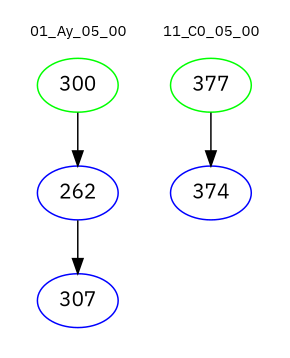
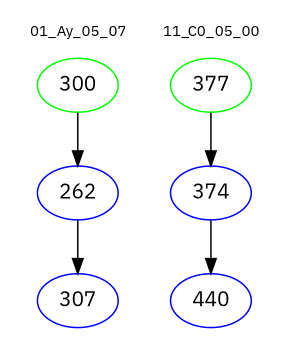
  digraph {
    fontname="IBM Plex Sans"
    node [color=blue fontname="IBM Plex Sans"]
    edge [color=black fontname="IBM Plex Sans"]
    n1 [color=green label=300]
    n2 [label=262]
    n3 [label=307]
    n4 [color=green label=377]
    n5 [label=374]
+   n6 [label=440]
    subgraph cluster_1 {
      color=white
      fontsize=10
-     label="01_Ay_05_00"
+     label="01_Ay_05_07"
      n1
      n2
      n3
    }
    subgraph cluster_2 {
      color=white
      fontsize=10
      label="11_C0_05_00"
      n4
      n5
+     n6
    }
    n1 -> n2
    n2 -> n3
    n4 -> n5
+   n5 -> n6
  }
